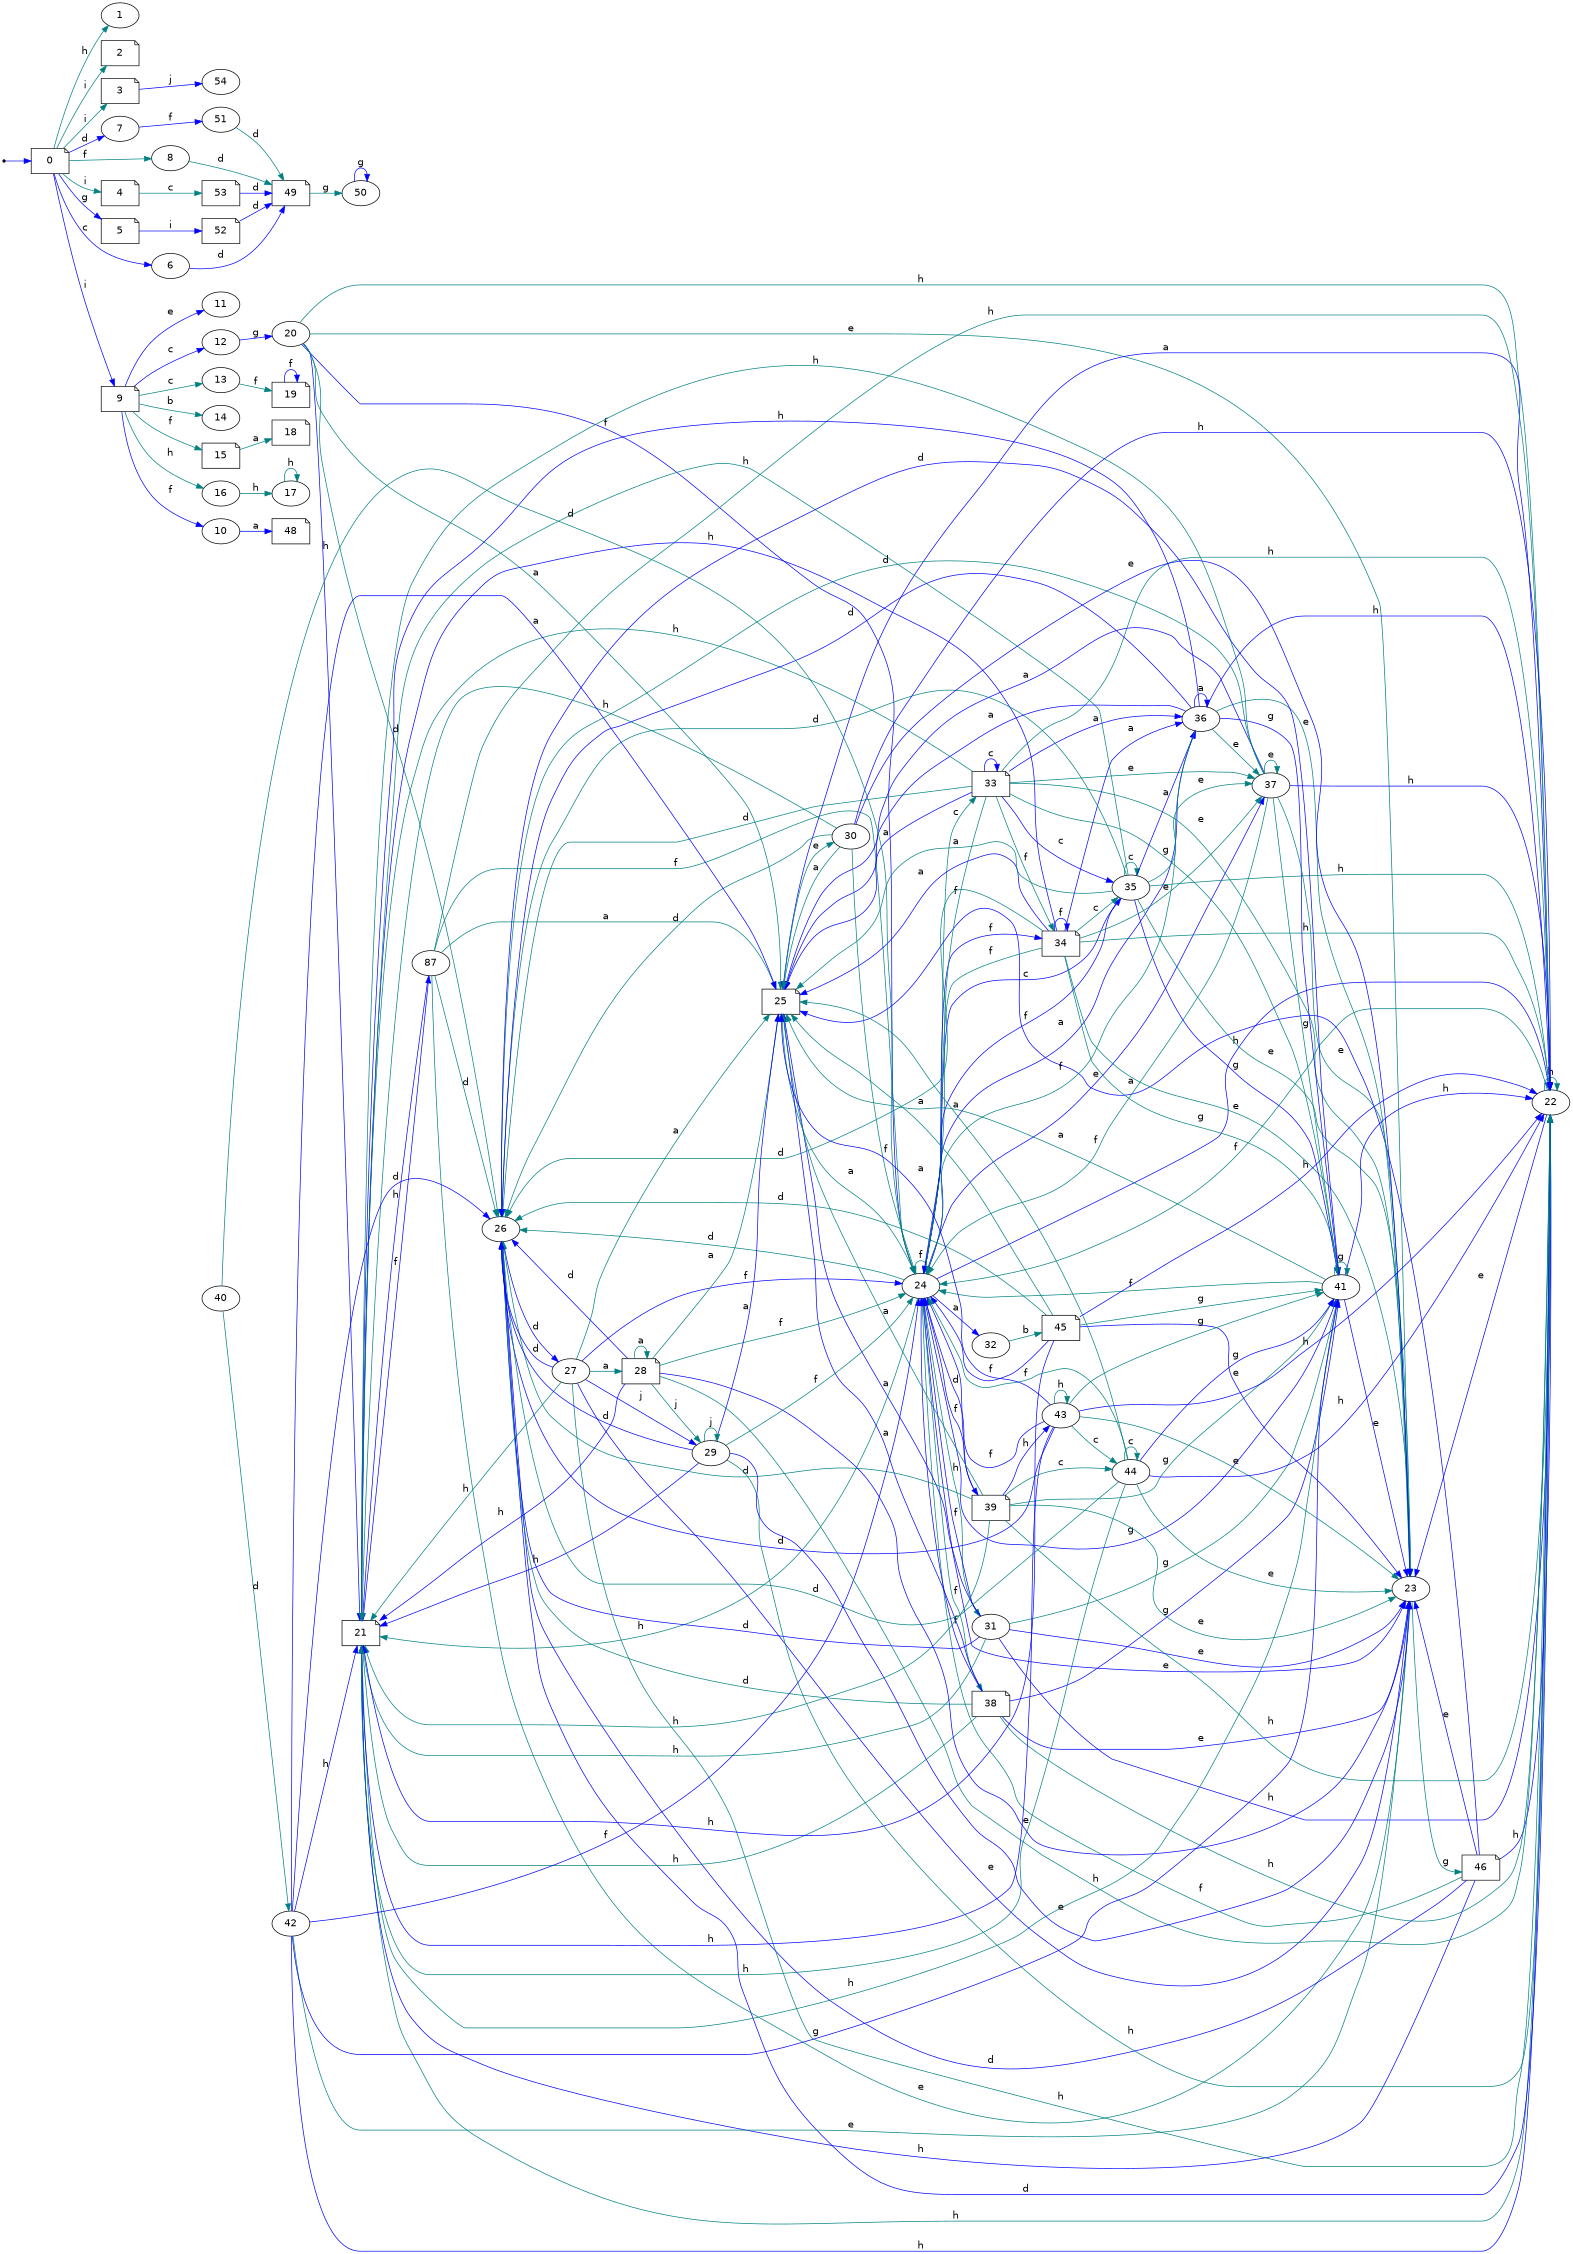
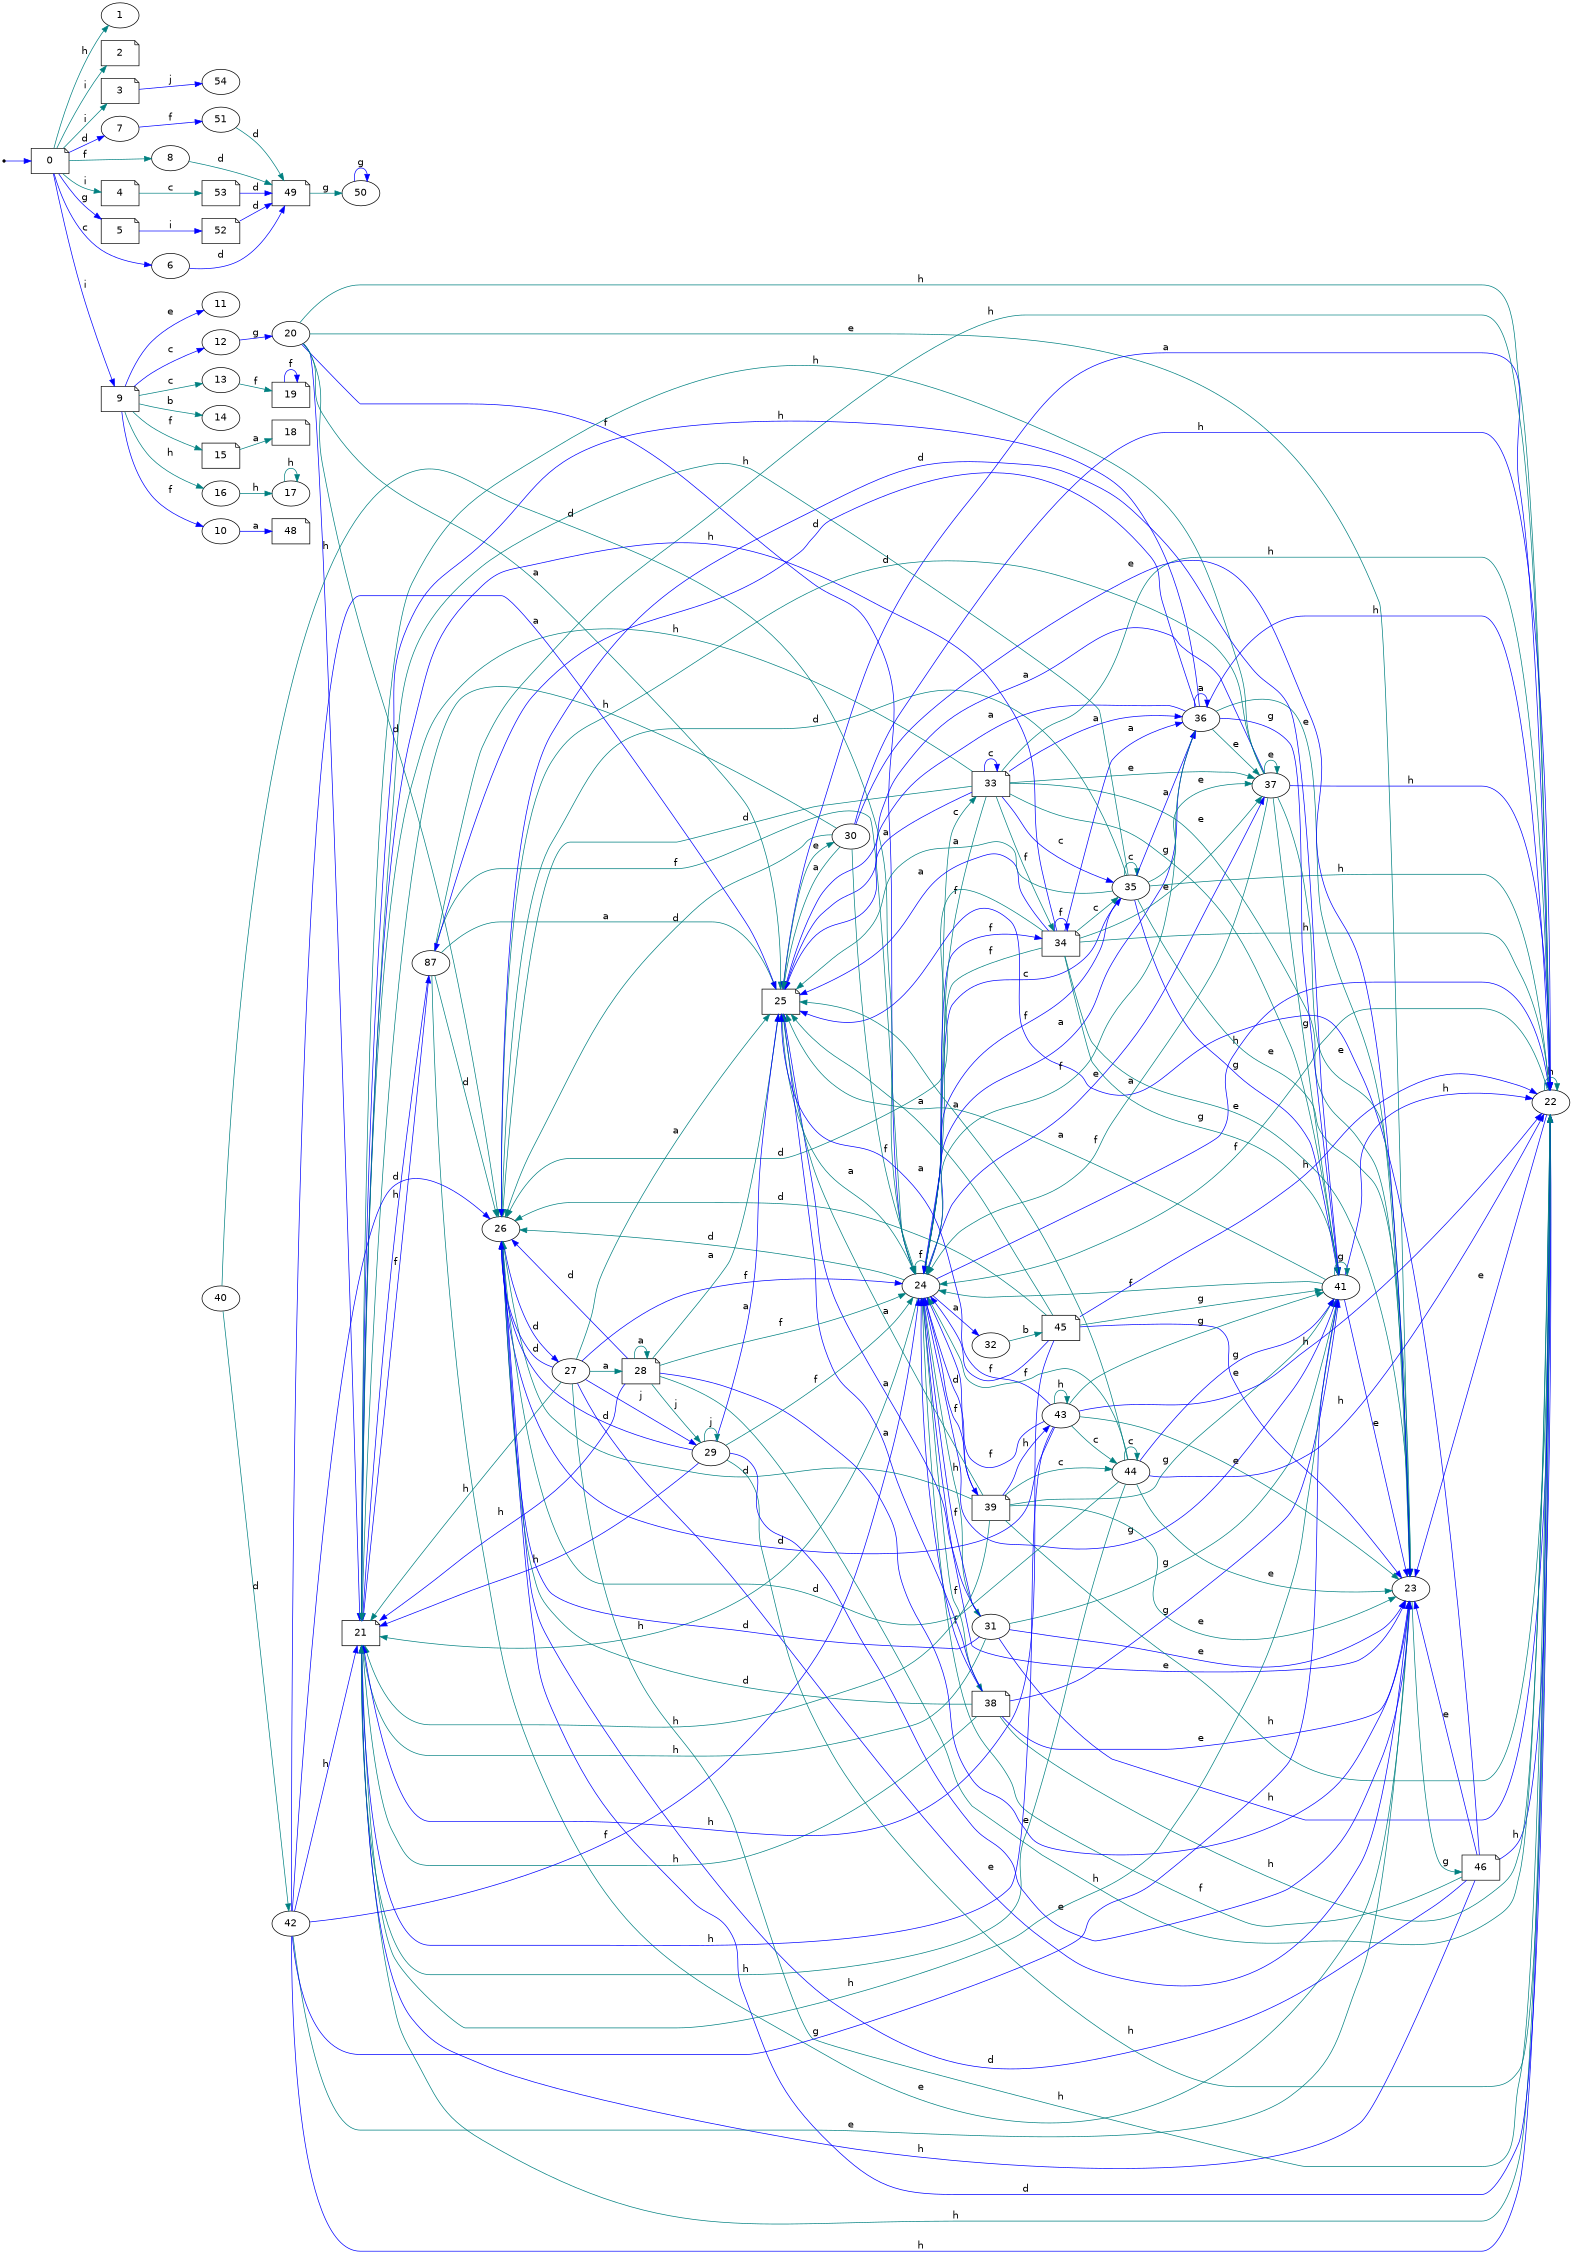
  digraph {
    fontname="DejaVu Sans"
    rankdir=LR
    node [fontname="DejaVu Sans" shape=ellipse]
    edge [color=teal fontname="DejaVu Sans"]
    dummy0 [shape=point]
    0 [shape=note]
    1
    2 [shape=note]
    3 [shape=note]
    4 [shape=note]
    5 [shape=note]
    6
    7
    8
    9 [shape=note]
    54
    53 [shape=note]
    52 [shape=note]
    49 [shape=note]
    51
    10
    11
    12
    13
    14
    15 [shape=note]
    16
    50
    48 [shape=note]
    20
    19 [shape=note]
    18 [shape=note]
    17
    21 [shape=note]
    22
    23
    24
    25 [shape=note]
    26
    n36 [label=87]
    46 [shape=note]
    31
    32
    33 [shape=note]
    34 [shape=note]
    35
    36
    37
    38 [shape=note]
    39 [shape=note]
    41
    30
    27
    45 [shape=note]
    43
    44
    40
    42
    28 [shape=note]
    29
    dummy0 -> 0 [color=blue]
    0 -> 1 [label=h]
    0 -> 2 [label=i]
    0 -> 3 [label=i]
    0 -> 4 [label=i]
    0 -> 5 [color=blue label=g]
    0 -> 6 [color=blue label=c]
    0 -> 7 [color=blue label=d]
    0 -> 8 [label=f]
    0 -> 9 [color=blue label=i]
    3 -> 54 [color=blue label=j]
    4 -> 53 [label=c]
    5 -> 52 [color=blue label=i]
    6 -> 49 [color=blue label=d]
    7 -> 51 [color=blue label=f]
    8 -> 49 [label=d]
    9 -> 10 [color=blue label=f]
    9 -> 11 [color=blue label=e]
    9 -> 12 [color=blue label=c]
    9 -> 13 [label=c]
    9 -> 14 [label=b]
    9 -> 15 [label=f]
    9 -> 16 [label=h]
    53 -> 49 [color=blue label=d]
    52 -> 49 [color=blue label=d]
    49 -> 50 [label=g]
    51 -> 49 [label=d]
    10 -> 48 [color=blue label=a]
    12 -> 20 [color=blue label=g]
    13 -> 19 [label=f]
    15 -> 18 [label=a]
    16 -> 17 [label=h]
    50 -> 50 [color=blue label=g]
    20 -> 21 [color=blue label=h]
    20 -> 22 [label=h]
    20 -> 23 [label=e]
    20 -> 24 [color=blue label=f]
    20 -> 25 [label=a]
    20 -> 26 [label=d]
    19 -> 19 [color=blue label=f]
    17 -> 17 [label=h]
    21 -> n36 [color=blue label=f]
    22 -> 21 [label=h]
    22 -> 22 [label=h]
    22 -> 23 [color=blue label=e]
    22 -> 24 [label=f]
    22 -> 25 [color=blue label=a]
    22 -> 26 [color=blue label=d]
    23 -> 46 [label=g]
    24 -> 21 [label=h]
    24 -> 22 [color=blue label=h]
    24 -> 23 [color=blue label=e]
    24 -> 24 [label=f]
    24 -> 25 [label=a]
    24 -> 26 [label=d]
    24 -> 31 [label=h]
    24 -> 32 [color=blue label=a]
    24 -> 33 [label=c]
    24 -> 34 [color=blue label=f]
    24 -> 35 [color=blue label=c]
    24 -> 36 [color=blue label=a]
    24 -> 37 [color=blue label=e]
    24 -> 38 [label=f]
    24 -> 39 [color=blue label=d]
    24 -> 41 [color=blue label=g]
    25 -> 30 [label=e]
    26 -> 27 [color=blue label=d]
    n36 -> 21 [color=blue label=h]
    n36 -> 22 [label=h]
    n36 -> 23 [label=e]
    n36 -> 24 [label=f]
    n36 -> 25 [label=a]
    n36 -> 26 [label=d]
    46 -> 21 [color=blue label=h]
    46 -> 22 [color=blue label=h]
    46 -> 23 [color=blue label=e]
    46 -> 24 [label=f]
    46 -> 25 [color=blue label=a]
    46 -> 26 [color=blue label=d]
    31 -> 21 [label=h]
    31 -> 22 [color=blue label=h]
    31 -> 23 [color=blue label=e]
    31 -> 24 [color=blue label=f]
    31 -> 25 [color=blue label=a]
    31 -> 26 [color=blue label=d]
    31 -> 41 [label=g]
    32 -> 45 [label=b]
    33 -> 21 [label=h]
    33 -> 22 [label=h]
    33 -> 23 [label=e]
    33 -> 24 [label=f]
    33 -> 25 [color=blue label=a]
    33 -> 26 [label=d]
    33 -> 33 [color=blue label=c]
    33 -> 34 [label=f]
    33 -> 35 [color=blue label=c]
    33 -> 36 [color=blue label=a]
    33 -> 37 [label=e]
    33 -> 41 [label=g]
    34 -> 21 [color=blue label=h]
    34 -> 22 [label=h]
    34 -> 23 [label=e]
    34 -> 24 [label=f]
    34 -> 25 [color=blue label=a]
    34 -> 26 [label=d]
    34 -> 34 [color=blue label=f]
    34 -> 35 [label=c]
    34 -> 36 [color=blue label=a]
    34 -> 37 [label=e]
    34 -> 41 [label=g]
    35 -> 21 [label=h]
    35 -> 22 [label=h]
    35 -> 23 [label=e]
    35 -> 24 [color=blue label=f]
    35 -> 25 [label=a]
    35 -> 26 [label=d]
    35 -> 35 [label=c]
    35 -> 36 [color=blue label=a]
    35 -> 37 [label=e]
    35 -> 41 [color=blue label=g]
    36 -> 21 [color=blue label=h]
    36 -> 22 [color=blue label=h]
    36 -> 23 [label=e]
    36 -> 24 [label=f]
    36 -> 25 [color=blue label=a]
-   36 -> 26 [color=blue label=d]
+   36 -> n36 [color=blue label=d]
    36 -> 36 [color=blue label=a]
    36 -> 37 [label=e]
    36 -> 41 [color=blue label=g]
    37 -> 21 [label=h]
    37 -> 22 [color=blue label=h]
    37 -> 23 [label=e]
    37 -> 24 [label=f]
    37 -> 25 [color=blue label=a]
    37 -> 26 [label=d]
    37 -> 37 [label=e]
    37 -> 41 [label=g]
    38 -> 21 [label=h]
    38 -> 22 [label=h]
    38 -> 23 [color=blue label=e]
    38 -> 24 [color=blue label=f]
    38 -> 25 [color=blue label=a]
    38 -> 26 [label=d]
    38 -> 41 [color=blue label=g]
    39 -> 21 [label=h]
    39 -> 22 [label=h]
    39 -> 23 [label=e]
    39 -> 24 [color=blue label=f]
    39 -> 25 [label=a]
    39 -> 26 [label=d]
    39 -> 41 [label=g]
    39 -> 43 [color=blue label=h]
    39 -> 44 [label=c]
    41 -> 21 [label=h]
    41 -> 22 [color=blue label=h]
    41 -> 23 [color=blue label=e]
    41 -> 24 [label=f]
    41 -> 25 [label=a]
    41 -> 26 [color=blue label=d]
    41 -> 41 [label=g]
    30 -> 21 [label=h]
    30 -> 22 [color=blue label=h]
    30 -> 23 [color=blue label=e]
    30 -> 24 [label=f]
    30 -> 25 [label=a]
    30 -> 26 [label=d]
    27 -> 21 [label=h]
    27 -> 22 [label=h]
    27 -> 23 [color=blue label=e]
    27 -> 24 [color=blue label=f]
    27 -> 25 [label=a]
    27 -> 26 [color=blue label=d]
    27 -> 28 [label=a]
    27 -> 29 [color=blue label=j]
    45 -> 21 [color=blue label=h]
    45 -> 22 [color=blue label=h]
    45 -> 23 [color=blue label=e]
    45 -> 24 [color=blue label=f]
    45 -> 25 [label=a]
    45 -> 26 [label=d]
    45 -> 41 [label=g]
    43 -> 21 [color=blue label=h]
    43 -> 22 [color=blue label=h]
    43 -> 23 [label=e]
    43 -> 24 [color=blue label=f]
    43 -> 25 [color=blue label=a]
    43 -> 26 [color=blue label=d]
    43 -> 41 [label=g]
    43 -> 43 [label=h]
    43 -> 44 [label=c]
    44 -> 21 [label=h]
    44 -> 22 [color=blue label=h]
    44 -> 23 [label=e]
    44 -> 24 [label=f]
    44 -> 25 [label=a]
    44 -> 26 [label=d]
    44 -> 41 [color=blue label=g]
    44 -> 44 [label=c]
    40 -> 24 [label=d]
    40 -> 42 [label=d]
    42 -> 21 [color=blue label=h]
    42 -> 22 [color=blue label=h]
    42 -> 23 [label=e]
    42 -> 24 [color=blue label=f]
    42 -> 25 [color=blue label=a]
    42 -> 26 [color=blue label=d]
    42 -> 41 [color=blue label=g]
    28 -> 21 [color=blue label=h]
    28 -> 22 [label=h]
    28 -> 23 [color=blue label=e]
    28 -> 24 [label=f]
    28 -> 25 [label=a]
    28 -> 26 [color=blue label=d]
    28 -> 28 [label=a]
    28 -> 29 [label=j]
    29 -> 21 [color=blue label=h]
    29 -> 22 [label=h]
    29 -> 23 [color=blue label=e]
    29 -> 24 [label=f]
    29 -> 25 [color=blue label=a]
    29 -> 26 [color=blue label=d]
    29 -> 29 [label=j]
  }
